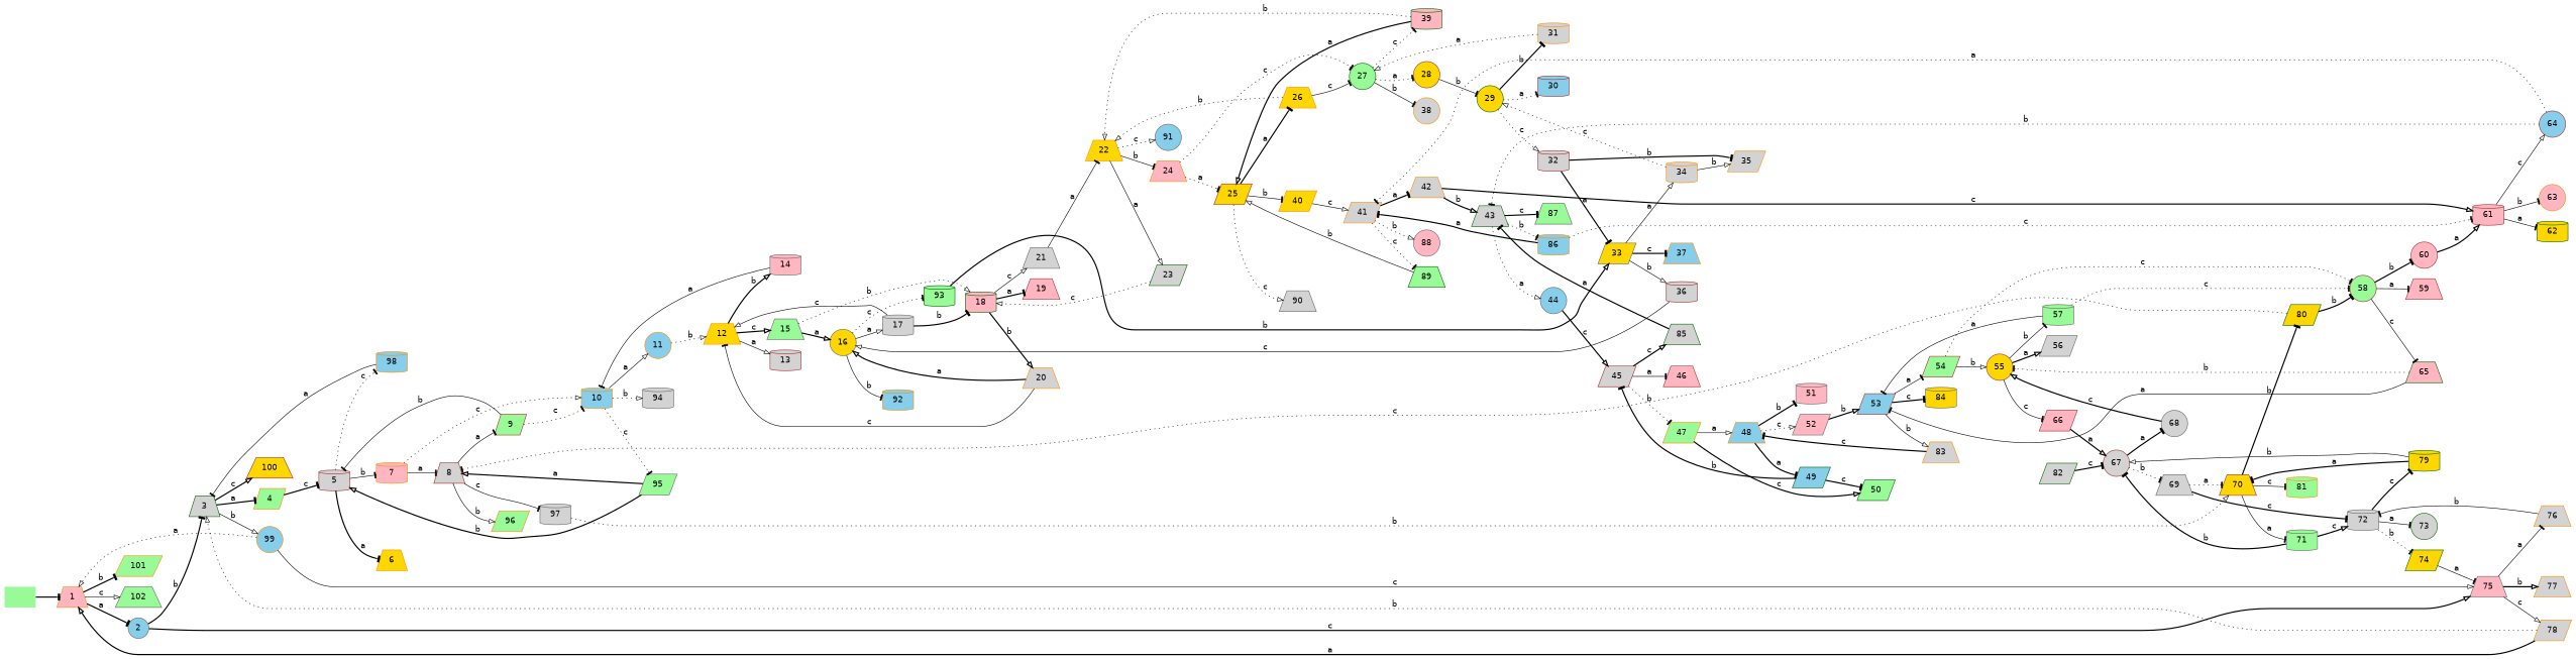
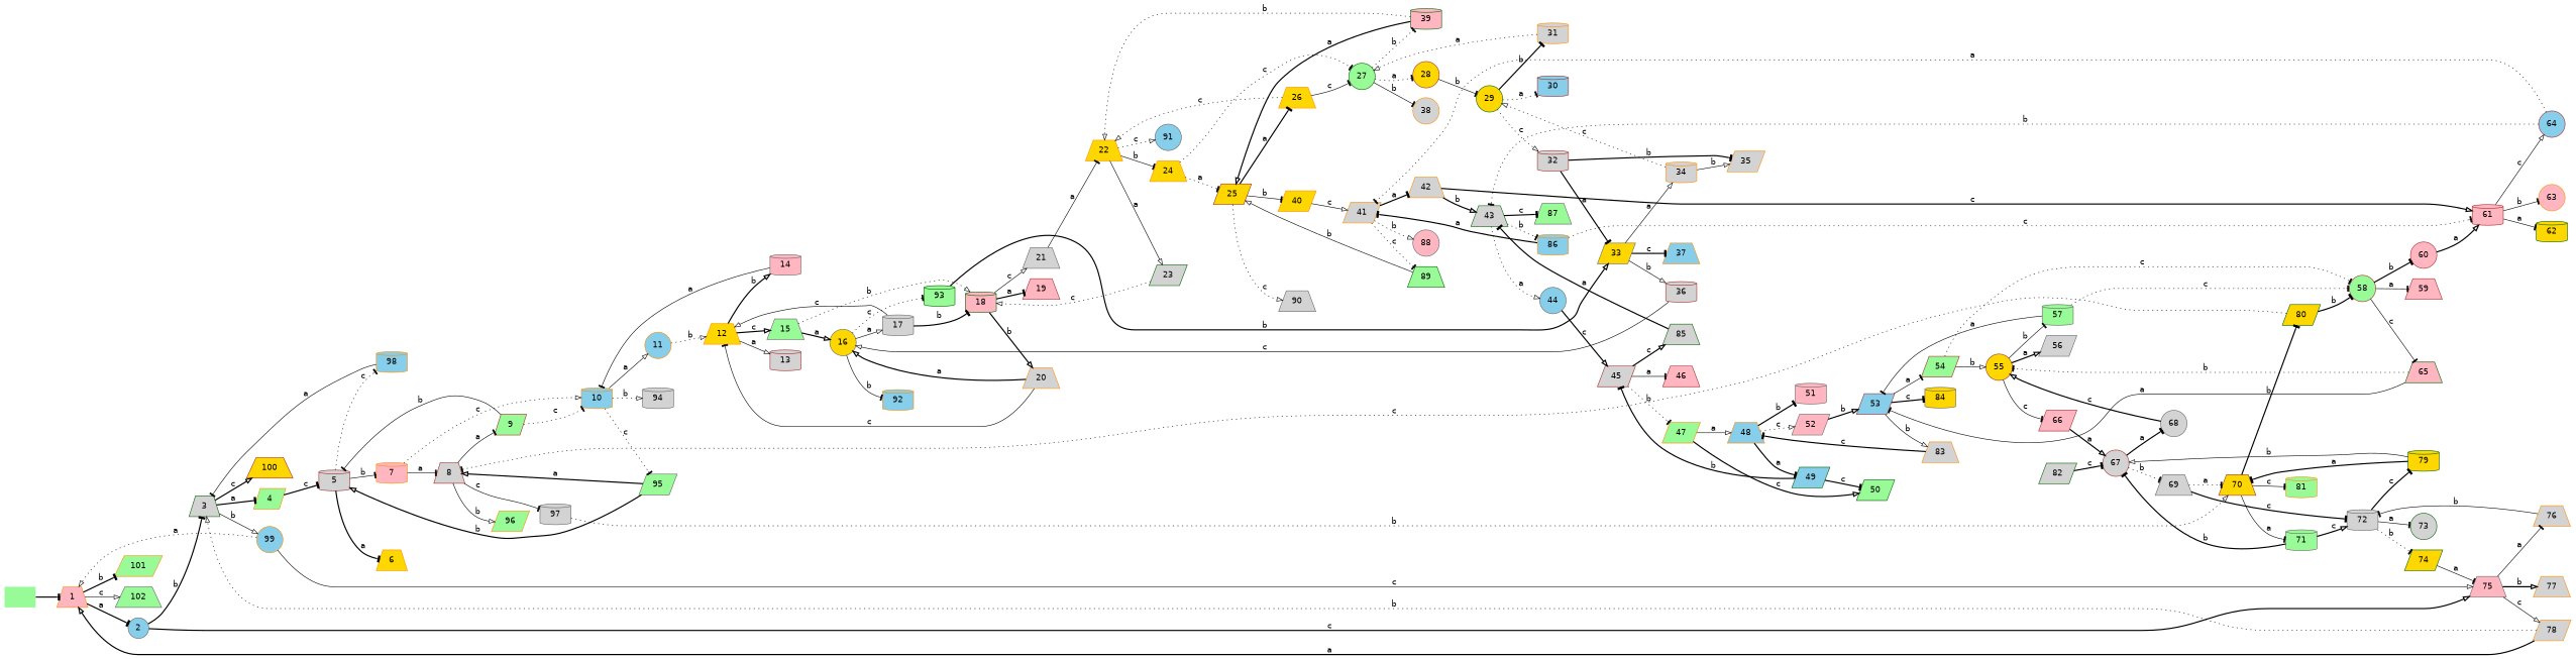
  digraph {
    fontname="DejaVu Sans"
    rankdir=LR
    node [color=darkorange fillcolor=lightgrey fontname="DejaVu Sans" shape=trapezium style=filled]
    edge [arrowhead=tee fontname="DejaVu Sans" style=bold]
    "" [color=darkgreen fillcolor=palegreen shape=none]
    n2 [fillcolor=lightpink label=1]
    n3 [color=gray40 fillcolor=skyblue label=2 shape=circle]
    n4 [fillcolor=palegreen label=101 shape=parallelogram]
    n5 [color=gray40 fillcolor=palegreen label=102]
    n6 [color=darkgreen label=3]
    n7 [color=gray40 fillcolor=lightpink label=75]
    n8 [fillcolor=palegreen label=4 shape=parallelogram]
    n9 [fillcolor=skyblue label=99 shape=circle]
    n10 [color=brown fillcolor=gold label=100]
    n11 [label=76]
    n12 [label=77]
    n13 [label=78 shape=parallelogram]
    n14 [color=brown label=5 shape=cylinder]
    n15 [fillcolor=gold label=6]
    n16 [fillcolor=lightpink label=7 shape=cylinder]
    n17 [fillcolor=skyblue label=98 shape=cylinder]
    n18 [color=brown label=8]
    n19 [fillcolor=skyblue label=10 shape=cylinder]
    n20 [color=brown fillcolor=palegreen label=9 shape=parallelogram]
    n21 [fillcolor=palegreen label=96 shape=parallelogram]
    n22 [color=gray40 label=97 shape=cylinder]
    n23 [fillcolor=skyblue label=11 shape=circle]
    n24 [color=gray40 label=94 shape=cylinder]
    n25 [color=gray40 fillcolor=palegreen label=95 shape=parallelogram]
    n26 [color=brown fillcolor=gold label=70]
    n27 [fillcolor=gold label=12]
    n28 [color=brown label=13 shape=cylinder]
    n29 [color=gray40 fillcolor=lightpink label=14 shape=cylinder]
    n30 [color=gray40 fillcolor=palegreen label=15]
    n31 [color=gray40 fillcolor=gold label=16 shape=circle]
    n32 [color=darkgreen fillcolor=lightpink label=18 shape=cylinder]
    n33 [color=gray40 label=17 shape=cylinder]
    n34 [fillcolor=skyblue label=92 shape=cylinder]
    n35 [color=darkgreen fillcolor=palegreen label=93 shape=cylinder]
    n36 [color=brown fillcolor=lightpink label=19]
    n37 [label=20]
    n38 [color=gray40 label=21]
    n39 [color=gray40 fillcolor=gold label=33 shape=parallelogram]
    n40 [fillcolor=gold label=22]
    n41 [color=darkgreen label=23 shape=parallelogram]
-   n42 [fillcolor=lightpink label=24]
+   n42 [fillcolor=gold label=24]
    n43 [color=gray40 fillcolor=skyblue label=91 shape=circle]
    n44 [color=brown fillcolor=gold label=25 shape=parallelogram]
    n45 [color=darkgreen fillcolor=palegreen label=27 shape=circle]
    n46 [fillcolor=gold label=26]
    n47 [fillcolor=gold label=40 shape=parallelogram]
    n48 [color=gray40 label=90]
    n49 [color=brown fillcolor=gold label=28 shape=circle]
    n50 [label=38 shape=circle]
    n51 [color=darkgreen fillcolor=lightpink label=39 shape=cylinder]
    n52 [label=41 shape=parallelogram]
    n53 [color=darkgreen fillcolor=gold label=29 shape=circle]
    n54 [color=brown fillcolor=skyblue label=30 shape=cylinder]
    n55 [label=31 shape=cylinder]
    n56 [color=brown label=32 shape=cylinder]
    n57 [label=35 shape=parallelogram]
    n58 [label=34 shape=cylinder]
    n59 [color=brown label=36 shape=cylinder]
    n60 [fillcolor=skyblue label=37]
    n61 [label=42]
    n62 [color=gray40 fillcolor=lightpink label=88 shape=circle]
    n63 [color=darkgreen fillcolor=palegreen label=89]
    n64 [color=darkgreen label=43]
    n65 [color=brown fillcolor=lightpink label=61 shape=cylinder]
    n66 [color=gray40 fillcolor=skyblue label=44 shape=circle]
    n67 [fillcolor=skyblue label=86 shape=cylinder]
    n68 [color=gray40 fillcolor=palegreen label=87]
    n69 [color=darkgreen fillcolor=gold label=62 shape=cylinder]
    n70 [fillcolor=lightpink label=63 shape=circle]
    n71 [color=brown fillcolor=skyblue label=64 shape=circle]
    n72 [color=brown label=45 shape=parallelogram]
    n73 [color=brown fillcolor=lightpink label=46]
    n74 [fillcolor=palegreen label=47 shape=parallelogram]
    n75 [color=darkgreen label=85]
    n76 [fillcolor=skyblue label=48]
    n77 [color=darkgreen fillcolor=palegreen label=50 shape=parallelogram]
    n78 [color=darkgreen fillcolor=skyblue label=49 shape=parallelogram]
    n79 [color=gray40 fillcolor=lightpink label=51 shape=cylinder]
    n80 [color=gray40 fillcolor=lightpink label=52 shape=parallelogram]
    n81 [color=brown fillcolor=skyblue label=53 shape=parallelogram]
    n82 [color=brown fillcolor=palegreen label=54 shape=parallelogram]
    n83 [label=83]
    n84 [color=gray40 fillcolor=gold label=84 shape=cylinder]
    n85 [color=brown fillcolor=gold label=55 shape=circle]
    n86 [color=brown fillcolor=palegreen label=58 shape=circle]
    n87 [color=gray40 label=56 shape=parallelogram]
    n88 [color=gray40 fillcolor=palegreen label=57 shape=cylinder]
    n89 [color=brown fillcolor=lightpink label=66 shape=parallelogram]
    n90 [color=brown fillcolor=lightpink label=59]
    n91 [color=brown fillcolor=lightpink label=60 shape=circle]
    n92 [color=darkgreen fillcolor=lightpink label=65]
    n93 [color=brown label=67 shape=circle]
    n94 [color=gray40 label=68 shape=circle]
    n95 [color=gray40 label=69]
    n96 [color=gray40 label=72 shape=cylinder]
    n97 [color=darkgreen label=82 shape=parallelogram]
    n98 [color=gray40 fillcolor=palegreen label=71 shape=cylinder]
    n99 [color=darkgreen fillcolor=gold label=80 shape=parallelogram]
    n100 [fillcolor=palegreen label=81 shape=cylinder]
    n101 [color=darkgreen label=73 shape=circle]
    n102 [color=darkgreen fillcolor=gold label=74 shape=parallelogram]
    n103 [color=darkgreen fillcolor=gold label=79 shape=cylinder]
    "" -> n2
    n2 -> n3 [label=a]
    n2 -> n4 [label=b]
    n2 -> n5 [arrowhead=onormal label=c style=solid]
    n3 -> n6 [label=b]
    n3 -> n7 [arrowhead=onormal label=c]
    n6 -> n8 [label=a]
    n6 -> n9 [arrowhead=onormal label=b style=solid]
    n6 -> n10 [arrowhead=onormal label=c]
    n7 -> n11 [label=a style=solid]
    n7 -> n12 [arrowhead=onormal label=b]
    n7 -> n13 [arrowhead=onormal label=c style=solid]
    n8 -> n14 [label=c]
    n9 -> n2 [arrowhead=onormal label=a style=dotted]
    n9 -> n7 [arrowhead=onormal label=c style=solid]
    n11 -> n96 [label=b style=solid]
    n13 -> n2 [arrowhead=onormal label=a]
    n13 -> n6 [arrowhead=onormal label=b style=dotted]
    n14 -> n15 [label=a]
    n14 -> n16 [label=b style=solid]
    n14 -> n17 [label=c style=dotted]
    n16 -> n18 [label=a style=solid]
    n16 -> n19 [arrowhead=onormal label=c style=dotted]
    n17 -> n6 [label=a style=solid]
    n18 -> n20 [label=a style=solid]
    n18 -> n21 [arrowhead=onormal label=b style=solid]
    n18 -> n22 [label=c style=solid]
    n19 -> n23 [arrowhead=onormal label=a style=solid]
    n19 -> n24 [arrowhead=onormal label=b style=dotted]
    n19 -> n25 [label=c style=dotted]
    n20 -> n14 [label=b style=solid]
    n20 -> n19 [label=c style=dotted]
    n22 -> n26 [arrowhead=onormal label=b style=dotted]
    n23 -> n27 [arrowhead=onormal label=b style=dotted]
    n25 -> n14 [arrowhead=onormal label=b]
    n25 -> n18 [arrowhead=onormal label=a]
    n26 -> n98 [label=a style=solid]
    n26 -> n99 [label=b]
    n26 -> n100 [label=c style=solid]
    n27 -> n28 [arrowhead=onormal label=a style=solid]
    n27 -> n29 [arrowhead=onormal label=b]
    n27 -> n30 [arrowhead=onormal label=c]
    n29 -> n19 [label=a style=solid]
    n30 -> n31 [arrowhead=onormal label=a]
    n30 -> n32 [arrowhead=onormal label=b style=dotted]
    n31 -> n33 [arrowhead=onormal label=a style=solid]
    n31 -> n34 [label=b style=solid]
    n31 -> n35 [label=c style=dotted]
    n32 -> n36 [label=a]
    n32 -> n37 [arrowhead=onormal label=b]
    n32 -> n38 [arrowhead=onormal label=c style=solid]
    n33 -> n27 [arrowhead=onormal label=c style=solid]
    n33 -> n32 [label=b]
    n35 -> n39 [arrowhead=onormal label=b]
    n37 -> n27 [label=c style=solid]
    n37 -> n31 [arrowhead=onormal label=a]
    n38 -> n40 [label=a style=solid]
    n39 -> n58 [arrowhead=onormal label=a style=solid]
    n39 -> n59 [arrowhead=onormal label=b style=solid]
    n39 -> n60 [label=c]
    n40 -> n41 [arrowhead=onormal label=a style=solid]
    n40 -> n42 [label=b style=solid]
    n40 -> n43 [arrowhead=onormal label=c style=dotted]
    n41 -> n32 [arrowhead=onormal label=c style=dotted]
    n42 -> n44 [label=a style=dotted]
    n42 -> n45 [label=c style=dotted]
    n44 -> n46 [label=a]
    n44 -> n47 [label=b style=solid]
    n44 -> n48 [arrowhead=onormal label=c style=dotted]
    n45 -> n49 [label=a style=dotted]
    n45 -> n50 [label=b style=solid]
-   n45 -> n51 [label=c style=dotted]
-   n46 -> n40 [arrowhead=onormal label=b style=dotted]
+   n45 -> n51 [label=b style=dotted]
+   n46 -> n40 [arrowhead=onormal label=c style=dotted]
    n46 -> n45 [label=c style=solid]
    n47 -> n52 [arrowhead=onormal label=c style=solid]
    n49 -> n53 [label=b style=solid]
    n51 -> n40 [arrowhead=onormal label=b style=dotted]
    n51 -> n44 [arrowhead=onormal label=a]
    n52 -> n61 [label=a]
    n52 -> n62 [arrowhead=onormal label=b style=dotted]
    n52 -> n63 [label=c style=dotted]
    n53 -> n54 [label=a style=dotted]
    n53 -> n55 [label=b]
    n53 -> n56 [arrowhead=onormal label=c style=dotted]
    n55 -> n45 [arrowhead=onormal label=a style=dotted]
    n56 -> n39 [label=a]
    n56 -> n57 [label=b]
    n58 -> n53 [arrowhead=onormal label=c style=dotted]
    n58 -> n57 [arrowhead=onormal label=b style=solid]
    n59 -> n31 [arrowhead=onormal label=c style=solid]
    n61 -> n64 [arrowhead=onormal label=b]
    n61 -> n65 [arrowhead=onormal label=c]
    n63 -> n44 [arrowhead=onormal label=b style=solid]
    n64 -> n66 [arrowhead=onormal label=a style=dotted]
    n64 -> n67 [label=b style=dotted]
    n64 -> n68 [label=c]
    n65 -> n69 [label=a style=solid]
    n65 -> n70 [label=b style=solid]
    n65 -> n71 [arrowhead=onormal label=c style=solid]
    n66 -> n72 [arrowhead=onormal label=c]
    n67 -> n52 [label=a]
    n67 -> n65 [label=c style=dotted]
    n71 -> n52 [label=a style=dotted]
    n71 -> n64 [label=b style=dotted]
    n72 -> n73 [label=a style=solid]
    n72 -> n74 [label=b style=dotted]
    n72 -> n75 [arrowhead=onormal label=c]
    n74 -> n76 [arrowhead=onormal label=a style=solid]
    n74 -> n77 [arrowhead=onormal label=c]
    n75 -> n64 [label=a]
    n76 -> n78 [label=a]
    n76 -> n79 [label=b]
    n76 -> n80 [arrowhead=onormal label=c style=dotted]
    n78 -> n72 [label=b]
    n78 -> n77 [label=c]
    n80 -> n81 [arrowhead=onormal label=b]
    n81 -> n82 [label=a style=solid]
    n81 -> n83 [arrowhead=onormal label=b style=solid]
    n81 -> n84 [label=c]
    n82 -> n85 [arrowhead=onormal label=b style=solid]
    n82 -> n86 [label=c style=dotted]
    n83 -> n76 [label=c]
    n85 -> n87 [arrowhead=onormal label=a]
    n85 -> n88 [label=b style=solid]
    n85 -> n89 [label=c style=solid]
    n86 -> n90 [label=a style=solid]
    n86 -> n91 [label=b]
    n86 -> n92 [label=c style=solid]
    n88 -> n81 [label=a style=solid]
    n88 -> n86 [label=c style=dotted]
    n89 -> n93 [arrowhead=onormal label=a]
    n91 -> n65 [arrowhead=onormal label=a]
    n92 -> n81 [label=a style=solid]
    n92 -> n85 [label=b style=dotted]
    n93 -> n94 [label=a]
    n93 -> n95 [label=b style=dotted]
    n94 -> n85 [arrowhead=onormal label=c]
    n95 -> n26 [label=a style=dotted]
    n95 -> n96 [label=c]
    n96 -> n101 [label=a style=solid]
    n96 -> n102 [label=b style=dotted]
    n96 -> n103 [label=c]
    n97 -> n93 [label=c]
    n98 -> n93 [label=b]
    n98 -> n96 [arrowhead=onormal label=c]
    n99 -> n18 [label=c style=dotted]
    n99 -> n86 [label=b]
    n102 -> n7 [label=a style=solid]
    n103 -> n26 [label=a]
    n103 -> n93 [arrowhead=onormal label=b style=solid]
  }
